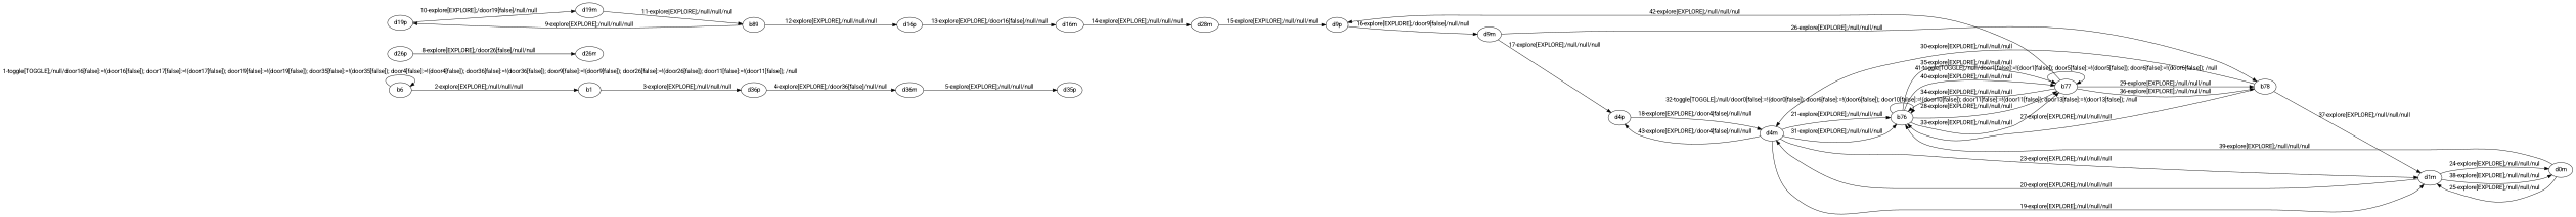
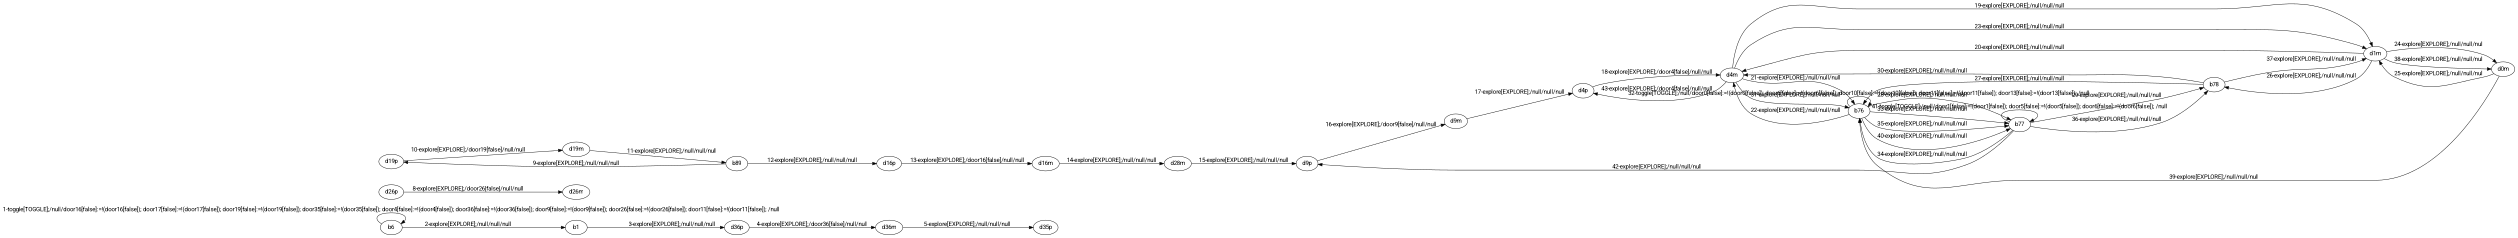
  digraph {
    fontname=Roboto
    rankdir=LR
    node [fontname=Roboto]
    edge [fontname=Roboto]
    n1 [label=b6]
    b1
    d36p
    d36m
    d35p
    d26p
    d26m
    d19p
    d19m
    b89
    d16p
    d16m
    d28m
    d9p
    d9m
    d4p
    d4m
    d1m
    b76
    d0m
    b78
    b77
    n1 -> n1 [label="1-toggle[TOGGLE];/null/door16[false]:=!(door16[false]); door17[false]:=!(door17[false]); door19[false]:=!(door19[false]); door35[false]:=!(door35[false]); door4[false]:=!(door4[false]); door36[false]:=!(door36[false]); door9[false]:=!(door9[false]); door26[false]:=!(door26[false]); door11[false]:=!(door11[false]); /null"]
    n1 -> b1 [label="2-explore[EXPLORE];/null/null/null"]
    b1 -> d36p [label="3-explore[EXPLORE];/null/null/null"]
    d36p -> d36m [label="4-explore[EXPLORE];/door36[false]/null/null"]
    d36m -> d35p [label="5-explore[EXPLORE];/null/null/null"]
    d26p -> d26m [label="8-explore[EXPLORE];/door26[false]/null/null"]
    d19p -> d19m [label="10-explore[EXPLORE];/door19[false]/null/null"]
    d19m -> b89 [label="11-explore[EXPLORE];/null/null/null"]
    b89 -> d19p [label="9-explore[EXPLORE];/null/null/null"]
    b89 -> d16p [label="12-explore[EXPLORE];/null/null/null"]
    d16p -> d16m [label="13-explore[EXPLORE];/door16[false]/null/null"]
    d16m -> d28m [label="14-explore[EXPLORE];/null/null/null"]
    d28m -> d9p [label="15-explore[EXPLORE];/null/null/null"]
    d9p -> d9m [label="16-explore[EXPLORE];/door9[false]/null/null"]
    d9m -> d4p [label="17-explore[EXPLORE];/null/null/null"]
    d4p -> d4m [label="18-explore[EXPLORE];/door4[false]/null/null"]
    d4m -> d4p [label="43-explore[EXPLORE];/door4[false]/null/null"]
    d4m -> d1m [label="19-explore[EXPLORE];/null/null/null"]
    d4m -> d1m [label="23-explore[EXPLORE];/null/null/null"]
    d4m -> b76 [label="21-explore[EXPLORE];/null/null/null"]
    d4m -> b76 [label="31-explore[EXPLORE];/null/null/null"]
    d1m -> d4m [label="20-explore[EXPLORE];/null/null/null"]
    d1m -> d0m [label="24-explore[EXPLORE];/null/null/null"]
    d1m -> d0m [label="38-explore[EXPLORE];/null/null/null"]
-   d9m -> b78 [label="26-explore[EXPLORE];/null/null/null"]
+   d1m -> b78 [label="26-explore[EXPLORE];/null/null/null"]
+   b76 -> d4m [label="22-explore[EXPLORE];/null/null/null"]
    b76 -> b76 [label="32-toggle[TOGGLE];/null/door0[false]:=!(door0[false]); door6[false]:=!(door6[false]); door10[false]:=!(door10[false]); door11[false]:=!(door11[false]); door13[false]:=!(door13[false]); /null"]
    b76 -> b77 [label="28-explore[EXPLORE];/null/null/null"]
    b76 -> b77 [label="33-explore[EXPLORE];/null/null/null"]
    b76 -> b77 [label="35-explore[EXPLORE];/null/null/null"]
    b76 -> b77 [label="40-explore[EXPLORE];/null/null/null"]
    d0m -> d1m [label="25-explore[EXPLORE];/null/null/null"]
    d0m -> b76 [label="39-explore[EXPLORE];/null/null/null"]
    b78 -> d4m [label="30-explore[EXPLORE];/null/null/null"]
    b78 -> d1m [label="37-explore[EXPLORE];/null/null/null"]
    b78 -> b76 [label="27-explore[EXPLORE];/null/null/null"]
    b77 -> d9p [label="42-explore[EXPLORE];/null/null/null"]
    b77 -> b76 [label="34-explore[EXPLORE];/null/null/null"]
    b77 -> b78 [label="29-explore[EXPLORE];/null/null/null"]
    b77 -> b78 [label="36-explore[EXPLORE];/null/null/null"]
    b77 -> b77 [label="41-toggle[TOGGLE];/null/door1[false]:=!(door1[false]); door5[false]:=!(door5[false]); door6[false]:=!(door6[false]); /null"]
  }
